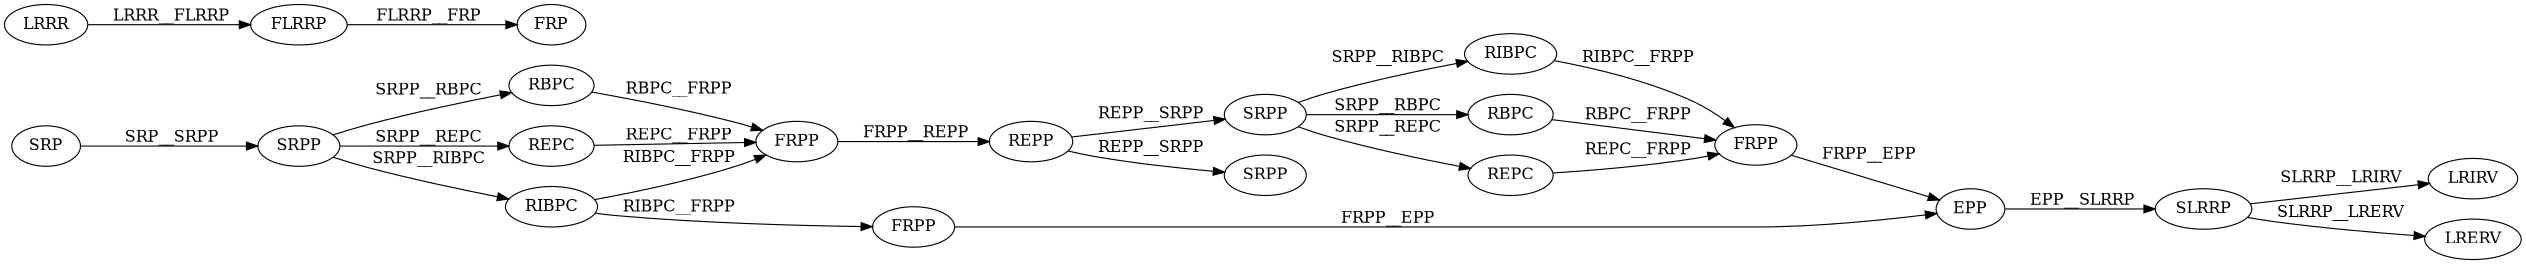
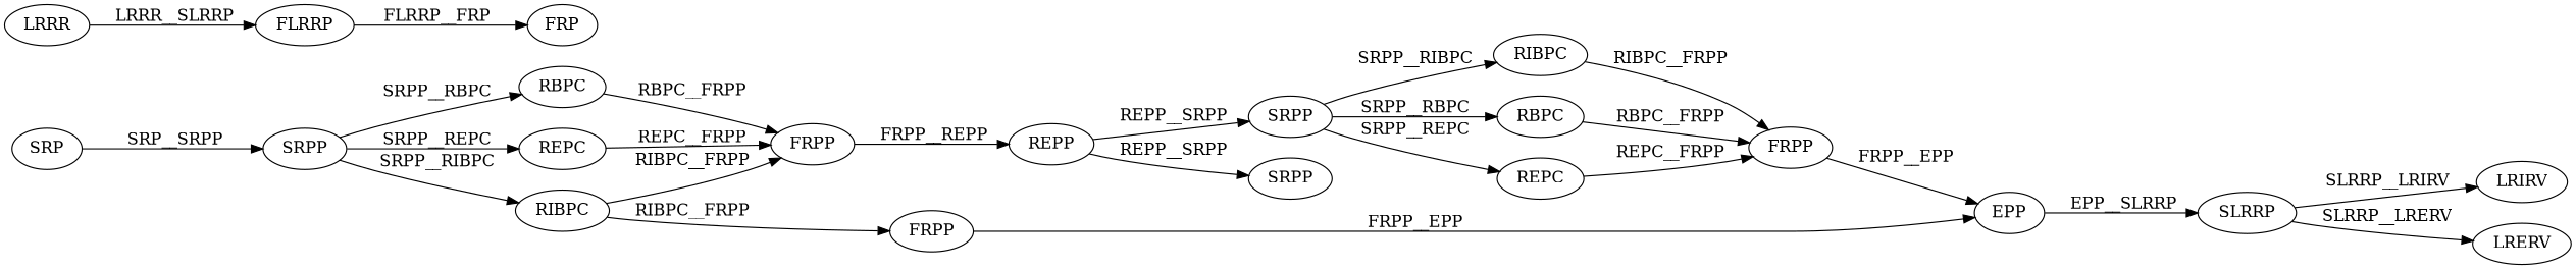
  digraph {
    rankdir=LR
    node [color=black fontcolor=black]
    edge [color=black fontcolor=black]
    n1 [label=SRP]
    n2 [label=SRPP]
    n3 [label=RBPC]
    n4 [label=REPC]
    n5 [label=RIBPC]
    n6 [label=FRPP]
    n7 [label=FRPP]
    n8 [label=REPP]
    n9 [label=EPP]
    n10 [label=SRPP]
    n11 [label=SRPP]
    n12 [label=RIBPC]
    n13 [label=RBPC]
    n14 [label=REPC]
    n15 [label=FRPP]
    n16 [label=SLRRP]
    n17 [label=LRIRV]
    n18 [label=LRERV]
    n19 [label=LRRR]
    n20 [label=FLRRP]
    n21 [label=FRP]
    n1 -> n2 [label=" SRP__SRPP"]
    n2 -> n3 [label=" SRPP__RBPC"]
    n2 -> n4 [label=" SRPP__REPC"]
    n2 -> n5 [label=" SRPP__RIBPC"]
    n3 -> n6 [label=" RBPC__FRPP"]
    n4 -> n6 [label=" REPC__FRPP"]
    n5 -> n6 [label=" RIBPC__FRPP"]
    n5 -> n7 [label=" RIBPC__FRPP"]
    n6 -> n8 [label=" FRPP__REPP"]
    n7 -> n9 [label=" FRPP__EPP"]
    n8 -> n10 [label=" REPP__SRPP"]
    n8 -> n11 [label=" REPP__SRPP"]
    n9 -> n16 [label=" EPP__SLRRP"]
    n10 -> n12 [label=" SRPP__RIBPC"]
    n10 -> n13 [label=" SRPP__RBPC"]
    n10 -> n14 [label=" SRPP__REPC"]
    n12 -> n15 [label=" RIBPC__FRPP"]
    n13 -> n15 [label=" RBPC__FRPP"]
    n14 -> n15 [label=" REPC__FRPP"]
    n15 -> n9 [label=" FRPP__EPP"]
    n16 -> n17 [label=" SLRRP__LRIRV"]
    n16 -> n18 [label=" SLRRP__LRERV"]
-   n19 -> n20 [label=" LRRR__FLRRP"]
+   n19 -> n20 [label=" LRRR__SLRRP"]
    n20 -> n21 [label=" FLRRP__FRP"]
  }
